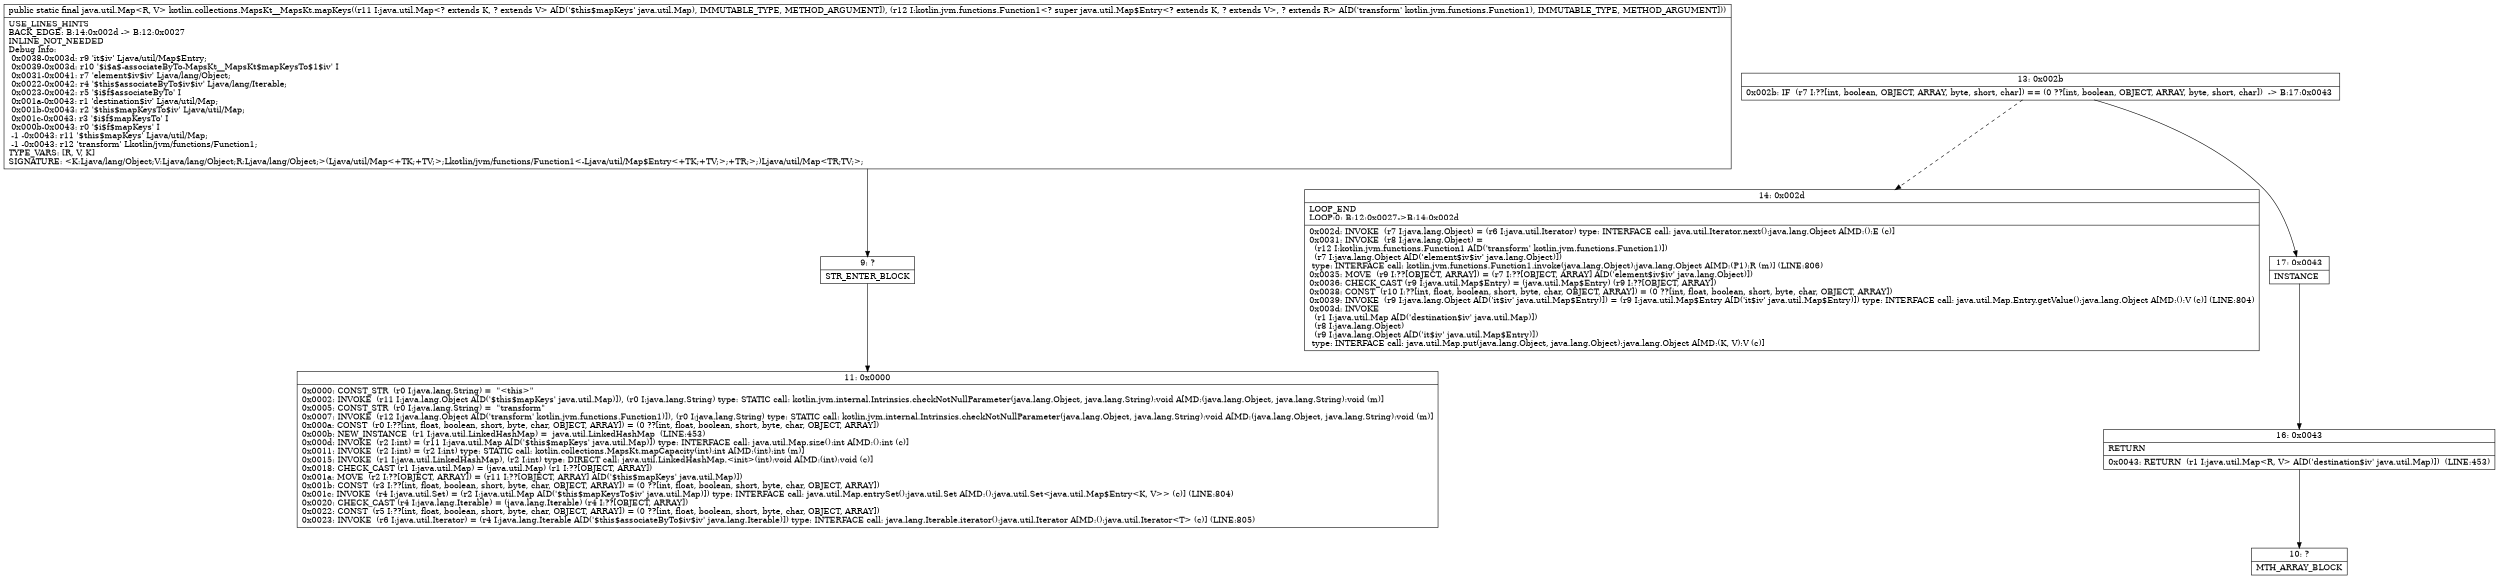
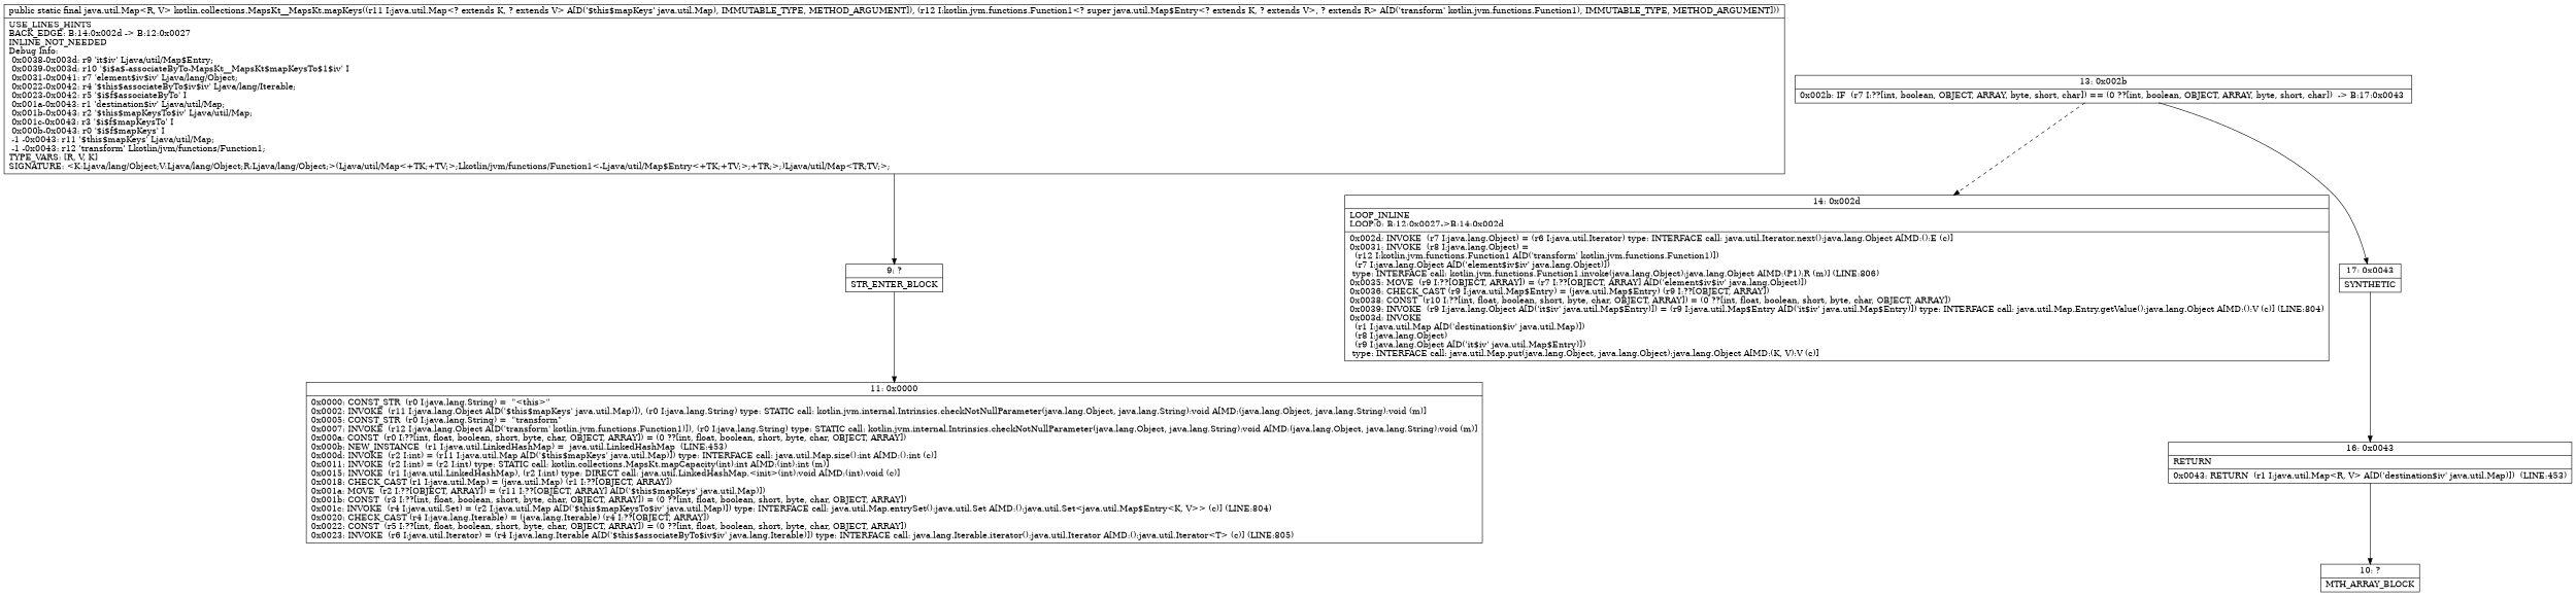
  digraph {
    node [shape=record]
    n1 [label="{9\:\ ?|STR_ENTER_BLOCK\l}"]
    n2 [label="{11\:\ 0x0000|0x0000: CONST_STR  (r0 I:java.lang.String) =  \"\<this\>\" \l0x0002: INVOKE  (r11 I:java.lang.Object A[D('$this$mapKeys' java.util.Map)]), (r0 I:java.lang.String) type: STATIC call: kotlin.jvm.internal.Intrinsics.checkNotNullParameter(java.lang.Object, java.lang.String):void A[MD:(java.lang.Object, java.lang.String):void (m)]\l0x0005: CONST_STR  (r0 I:java.lang.String) =  \"transform\" \l0x0007: INVOKE  (r12 I:java.lang.Object A[D('transform' kotlin.jvm.functions.Function1)]), (r0 I:java.lang.String) type: STATIC call: kotlin.jvm.internal.Intrinsics.checkNotNullParameter(java.lang.Object, java.lang.String):void A[MD:(java.lang.Object, java.lang.String):void (m)]\l0x000a: CONST  (r0 I:??[int, float, boolean, short, byte, char, OBJECT, ARRAY]) = (0 ??[int, float, boolean, short, byte, char, OBJECT, ARRAY]) \l0x000b: NEW_INSTANCE  (r1 I:java.util.LinkedHashMap) =  java.util.LinkedHashMap  (LINE:453)\l0x000d: INVOKE  (r2 I:int) = (r11 I:java.util.Map A[D('$this$mapKeys' java.util.Map)]) type: INTERFACE call: java.util.Map.size():int A[MD:():int (c)]\l0x0011: INVOKE  (r2 I:int) = (r2 I:int) type: STATIC call: kotlin.collections.MapsKt.mapCapacity(int):int A[MD:(int):int (m)]\l0x0015: INVOKE  (r1 I:java.util.LinkedHashMap), (r2 I:int) type: DIRECT call: java.util.LinkedHashMap.\<init\>(int):void A[MD:(int):void (c)]\l0x0018: CHECK_CAST (r1 I:java.util.Map) = (java.util.Map) (r1 I:??[OBJECT, ARRAY]) \l0x001a: MOVE  (r2 I:??[OBJECT, ARRAY]) = (r11 I:??[OBJECT, ARRAY] A[D('$this$mapKeys' java.util.Map)]) \l0x001b: CONST  (r3 I:??[int, float, boolean, short, byte, char, OBJECT, ARRAY]) = (0 ??[int, float, boolean, short, byte, char, OBJECT, ARRAY]) \l0x001c: INVOKE  (r4 I:java.util.Set) = (r2 I:java.util.Map A[D('$this$mapKeysTo$iv' java.util.Map)]) type: INTERFACE call: java.util.Map.entrySet():java.util.Set A[MD:():java.util.Set\<java.util.Map$Entry\<K, V\>\> (c)] (LINE:804)\l0x0020: CHECK_CAST (r4 I:java.lang.Iterable) = (java.lang.Iterable) (r4 I:??[OBJECT, ARRAY]) \l0x0022: CONST  (r5 I:??[int, float, boolean, short, byte, char, OBJECT, ARRAY]) = (0 ??[int, float, boolean, short, byte, char, OBJECT, ARRAY]) \l0x0023: INVOKE  (r6 I:java.util.Iterator) = (r4 I:java.lang.Iterable A[D('$this$associateByTo$iv$iv' java.lang.Iterable)]) type: INTERFACE call: java.lang.Iterable.iterator():java.util.Iterator A[MD:():java.util.Iterator\<T\> (c)] (LINE:805)\l}"]
    n3 [label="{13\:\ 0x002b|0x002b: IF  (r7 I:??[int, boolean, OBJECT, ARRAY, byte, short, char]) == (0 ??[int, boolean, OBJECT, ARRAY, byte, short, char])  \-\> B:17:0x0043 \l}"]
-   n4 [label="{14\:\ 0x002d|LOOP_END\lLOOP:0: B:12:0x0027\-\>B:14:0x002d\l|0x002d: INVOKE  (r7 I:java.lang.Object) = (r6 I:java.util.Iterator) type: INTERFACE call: java.util.Iterator.next():java.lang.Object A[MD:():E (c)]\l0x0031: INVOKE  (r8 I:java.lang.Object) = \l  (r12 I:kotlin.jvm.functions.Function1 A[D('transform' kotlin.jvm.functions.Function1)])\l  (r7 I:java.lang.Object A[D('element$iv$iv' java.lang.Object)])\l type: INTERFACE call: kotlin.jvm.functions.Function1.invoke(java.lang.Object):java.lang.Object A[MD:(P1):R (m)] (LINE:806)\l0x0035: MOVE  (r9 I:??[OBJECT, ARRAY]) = (r7 I:??[OBJECT, ARRAY] A[D('element$iv$iv' java.lang.Object)]) \l0x0036: CHECK_CAST (r9 I:java.util.Map$Entry) = (java.util.Map$Entry) (r9 I:??[OBJECT, ARRAY]) \l0x0038: CONST  (r10 I:??[int, float, boolean, short, byte, char, OBJECT, ARRAY]) = (0 ??[int, float, boolean, short, byte, char, OBJECT, ARRAY]) \l0x0039: INVOKE  (r9 I:java.lang.Object A[D('it$iv' java.util.Map$Entry)]) = (r9 I:java.util.Map$Entry A[D('it$iv' java.util.Map$Entry)]) type: INTERFACE call: java.util.Map.Entry.getValue():java.lang.Object A[MD:():V (c)] (LINE:804)\l0x003d: INVOKE  \l  (r1 I:java.util.Map A[D('destination$iv' java.util.Map)])\l  (r8 I:java.lang.Object)\l  (r9 I:java.lang.Object A[D('it$iv' java.util.Map$Entry)])\l type: INTERFACE call: java.util.Map.put(java.lang.Object, java.lang.Object):java.lang.Object A[MD:(K, V):V (c)]\l}"]
-   n5 [label="{17\:\ 0x0043|INSTANCE\l}"]
+   n4 [label="{14\:\ 0x002d|LOOP_INLINE\lLOOP:0: B:12:0x0027\-\>B:14:0x002d\l|0x002d: INVOKE  (r7 I:java.lang.Object) = (r6 I:java.util.Iterator) type: INTERFACE call: java.util.Iterator.next():java.lang.Object A[MD:():E (c)]\l0x0031: INVOKE  (r8 I:java.lang.Object) = \l  (r12 I:kotlin.jvm.functions.Function1 A[D('transform' kotlin.jvm.functions.Function1)])\l  (r7 I:java.lang.Object A[D('element$iv$iv' java.lang.Object)])\l type: INTERFACE call: kotlin.jvm.functions.Function1.invoke(java.lang.Object):java.lang.Object A[MD:(P1):R (m)] (LINE:806)\l0x0035: MOVE  (r9 I:??[OBJECT, ARRAY]) = (r7 I:??[OBJECT, ARRAY] A[D('element$iv$iv' java.lang.Object)]) \l0x0036: CHECK_CAST (r9 I:java.util.Map$Entry) = (java.util.Map$Entry) (r9 I:??[OBJECT, ARRAY]) \l0x0038: CONST  (r10 I:??[int, float, boolean, short, byte, char, OBJECT, ARRAY]) = (0 ??[int, float, boolean, short, byte, char, OBJECT, ARRAY]) \l0x0039: INVOKE  (r9 I:java.lang.Object A[D('it$iv' java.util.Map$Entry)]) = (r9 I:java.util.Map$Entry A[D('it$iv' java.util.Map$Entry)]) type: INTERFACE call: java.util.Map.Entry.getValue():java.lang.Object A[MD:():V (c)] (LINE:804)\l0x003d: INVOKE  \l  (r1 I:java.util.Map A[D('destination$iv' java.util.Map)])\l  (r8 I:java.lang.Object)\l  (r9 I:java.lang.Object A[D('it$iv' java.util.Map$Entry)])\l type: INTERFACE call: java.util.Map.put(java.lang.Object, java.lang.Object):java.lang.Object A[MD:(K, V):V (c)]\l}"]
+   n5 [label="{17\:\ 0x0043|SYNTHETIC\l}"]
    n6 [label="{16\:\ 0x0043|RETURN\l|0x0043: RETURN  (r1 I:java.util.Map\<R, V\> A[D('destination$iv' java.util.Map)])  (LINE:453)\l}"]
    n7 [label="{10\:\ ?|MTH_ARRAY_BLOCK\l}"]
    n8 [label="{public static final java.util.Map\<R, V\> kotlin.collections.MapsKt__MapsKt.mapKeys((r11 I:java.util.Map\<? extends K, ? extends V\> A[D('$this$mapKeys' java.util.Map), IMMUTABLE_TYPE, METHOD_ARGUMENT]), (r12 I:kotlin.jvm.functions.Function1\<? super java.util.Map$Entry\<? extends K, ? extends V\>, ? extends R\> A[D('transform' kotlin.jvm.functions.Function1), IMMUTABLE_TYPE, METHOD_ARGUMENT]))  | USE_LINES_HINTS\lBACK_EDGE: B:14:0x002d \-\> B:12:0x0027\lINLINE_NOT_NEEDED\lDebug Info:\l  0x0038\-0x003d: r9 'it$iv' Ljava\/util\/Map$Entry;\l  0x0039\-0x003d: r10 '$i$a$\-associateByTo\-MapsKt__MapsKt$mapKeysTo$1$iv' I\l  0x0031\-0x0041: r7 'element$iv$iv' Ljava\/lang\/Object;\l  0x0022\-0x0042: r4 '$this$associateByTo$iv$iv' Ljava\/lang\/Iterable;\l  0x0023\-0x0042: r5 '$i$f$associateByTo' I\l  0x001a\-0x0043: r1 'destination$iv' Ljava\/util\/Map;\l  0x001b\-0x0043: r2 '$this$mapKeysTo$iv' Ljava\/util\/Map;\l  0x001c\-0x0043: r3 '$i$f$mapKeysTo' I\l  0x000b\-0x0043: r0 '$i$f$mapKeys' I\l  \-1 \-0x0043: r11 '$this$mapKeys' Ljava\/util\/Map;\l  \-1 \-0x0043: r12 'transform' Lkotlin\/jvm\/functions\/Function1;\lTYPE_VARS: [R, V, K]\lSIGNATURE: \<K:Ljava\/lang\/Object;V:Ljava\/lang\/Object;R:Ljava\/lang\/Object;\>(Ljava\/util\/Map\<+TK;+TV;\>;Lkotlin\/jvm\/functions\/Function1\<\-Ljava\/util\/Map$Entry\<+TK;+TV;\>;+TR;\>;)Ljava\/util\/Map\<TR;TV;\>;\l}"]
    n1 -> n2
    n3 -> n4 [style=dashed]
    n3 -> n5
    n5 -> n6
    n6 -> n7
    n8 -> n1
  }
